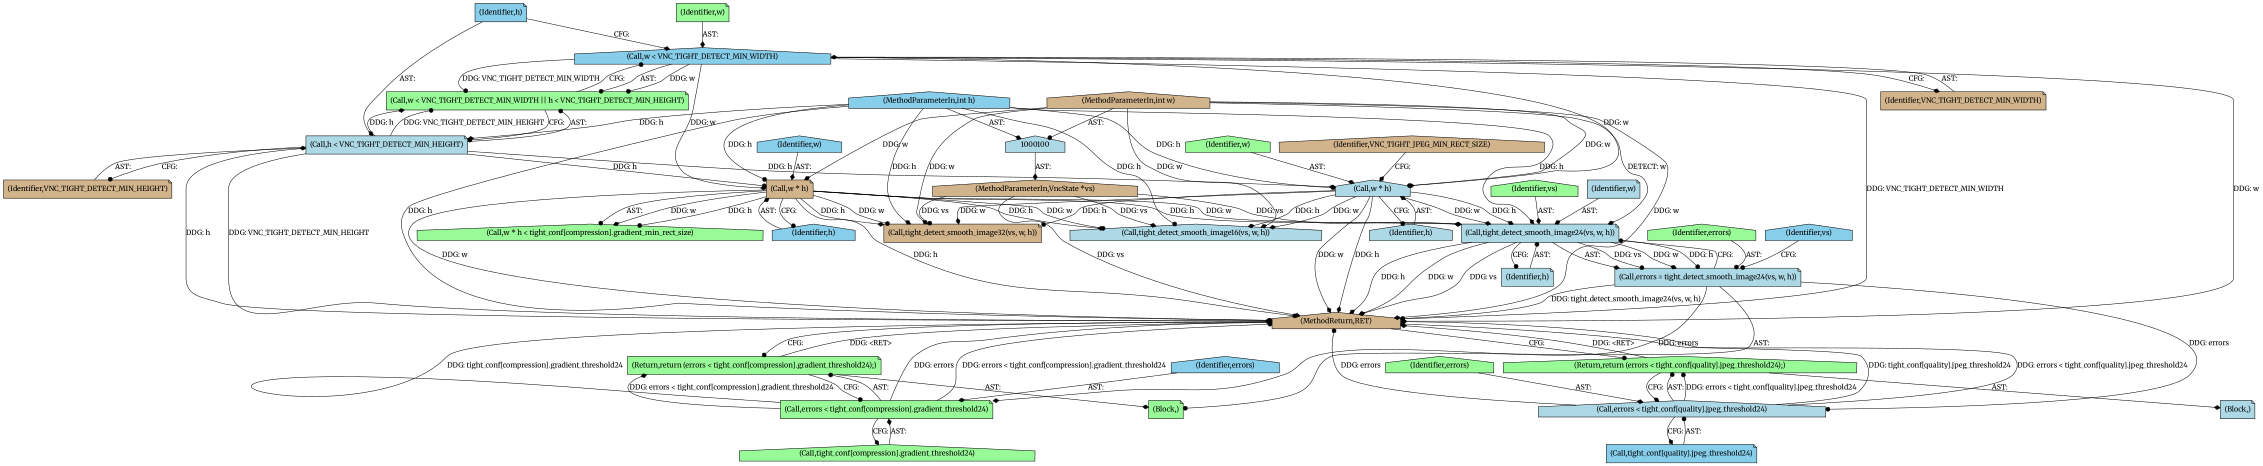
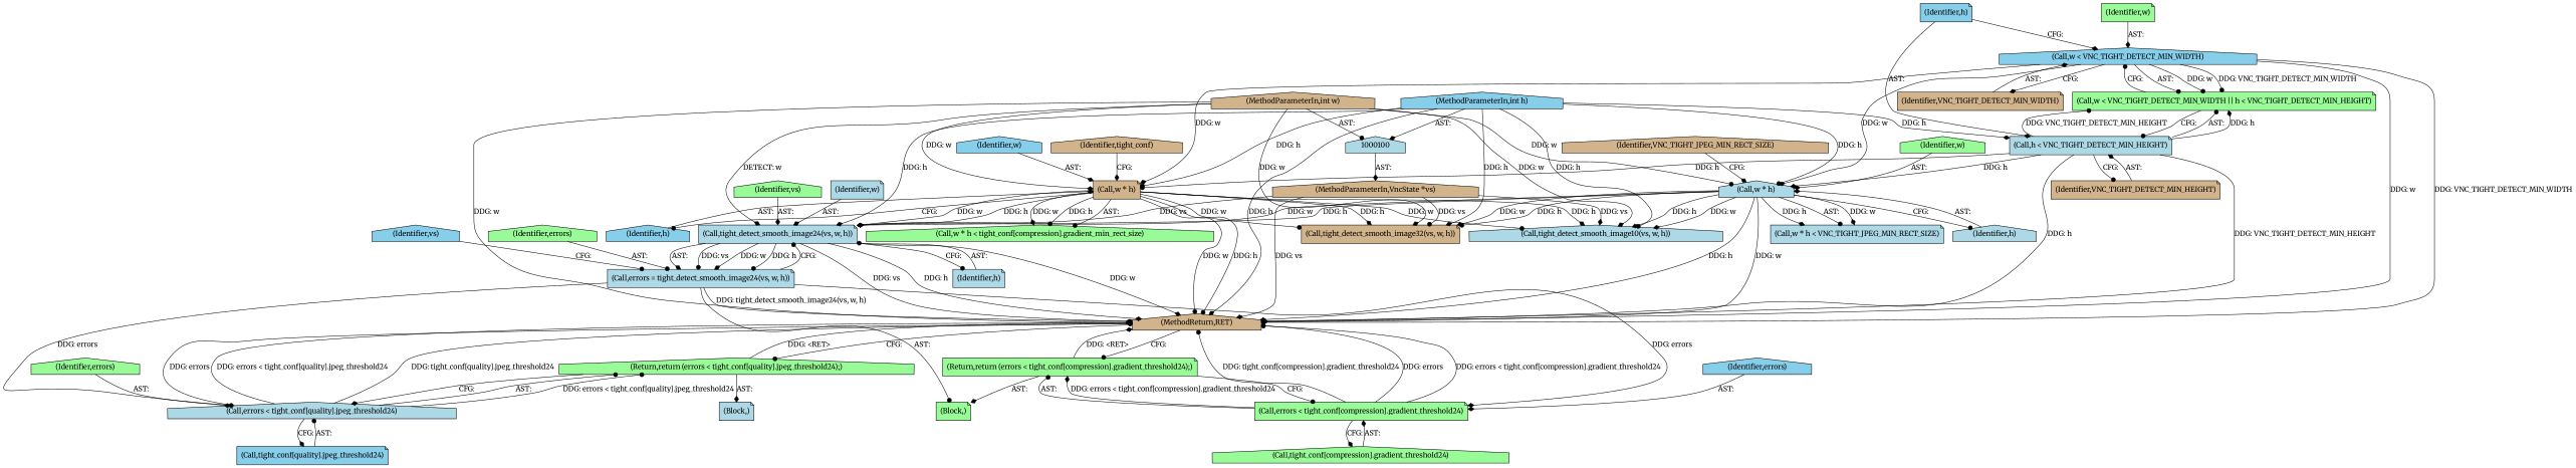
  digraph {
    fontname=Merriweather
    node [fillcolor=lightblue fontname=Merriweather shape=house style=filled]
    edge [arrowhead=diamond fontname=Merriweather]
    n1 [label="(Call,tight_detect_smooth_image24(vs, w, h))" shape=note]
    n2 [label="(Call,errors = tight_detect_smooth_image24(vs, w, h))" shape=note]
    n3 [label="(Identifier,h)" shape=note]
    n4 [fillcolor=tan label="(MethodReturn,RET)"]
    n5 [label="(Call,errors < tight_conf[quality].jpeg_threshold24)"]
    n6 [fillcolor=palegreen label="(Call,errors < tight_conf[compression].gradient_threshold24)" shape=note]
    n7 [fillcolor=palegreen label="(Block,)" shape=note]
    n8 [fillcolor=palegreen label="(Return,return (errors < tight_conf[quality].jpeg_threshold24);)"]
    n9 [fillcolor=palegreen label="(Return,return (errors < tight_conf[compression].gradient_threshold24);)" shape=note]
    n10 [fillcolor=tan label="(MethodParameterIn,VncState *vs)"]
    n11 [fillcolor=tan label="(Call,tight_detect_smooth_image32(vs, w, h))" shape=note]
-   n12 [label="(Call,tight_detect_smooth_image16(vs, w, h))"]
+   n12 [label="(Call,tight_detect_smooth_image10(vs, w, h))"]
    1000100
    n14 [fillcolor=tan label="(Call,w * h)" shape=note]
    n15 [fillcolor=skyblue label="(Identifier,h)"]
    n16 [fillcolor=palegreen label="(Call,w * h < tight_conf[compression].gradient_min_rect_size)"]
    n17 [fillcolor=skyblue label="(Call,w < VNC_TIGHT_DETECT_MIN_WIDTH)"]
    n18 [label="(Call,w * h)"]
    n19 [fillcolor=tan label="(Identifier,VNC_TIGHT_DETECT_MIN_WIDTH)" shape=note]
    n20 [fillcolor=palegreen label="(Call,w < VNC_TIGHT_DETECT_MIN_WIDTH || h < VNC_TIGHT_DETECT_MIN_HEIGHT)" shape=note]
    n21 [label="(Identifier,h)"]
+   n22 [label="(Call,w * h < VNC_TIGHT_JPEG_MIN_RECT_SIZE)" shape=note]
    n23 [label="(Call,h < VNC_TIGHT_DETECT_MIN_HEIGHT)" shape=note]
    n24 [fillcolor=tan label="(MethodParameterIn,int w)"]
    n25 [fillcolor=tan label="(Identifier,VNC_TIGHT_DETECT_MIN_HEIGHT)" shape=note]
    n26 [fillcolor=skyblue label="(MethodParameterIn,int h)"]
    n27 [fillcolor=skyblue label="(Call,tight_conf[quality].jpeg_threshold24)" shape=note]
    n28 [fillcolor=palegreen label="(Call,tight_conf[compression].gradient_threshold24)"]
    n29 [label="(Block,)" shape=note]
    n30 [fillcolor=palegreen label="(Identifier,w)"]
    n31 [fillcolor=palegreen label="(Identifier,errors)"]
    n32 [fillcolor=skyblue label="(Identifier,h)" shape=note]
    n33 [fillcolor=palegreen label="(Identifier,w)" shape=note]
    n34 [fillcolor=palegreen label="(Identifier,errors)"]
+   n35 [fillcolor=tan label="(Identifier,tight_conf)"]
    n36 [fillcolor=palegreen label="(Identifier,vs)"]
    n37 [label="(Identifier,w)" shape=note]
    n38 [fillcolor=skyblue label="(Identifier,vs)"]
    n39 [fillcolor=skyblue label="(Identifier,errors)"]
    n40 [fillcolor=skyblue label="(Identifier,w)"]
    n41 [fillcolor=tan label="(Identifier,VNC_TIGHT_JPEG_MIN_RECT_SIZE)"]
    n1 -> n2 [label="AST: "]
    n1 -> n2 [arrowhead=dot label="DDG: vs"]
    n1 -> n2 [label="DDG: w"]
    n1 -> n2 [arrowhead=dot label="DDG: h"]
    n1 -> n3 [arrowhead=dot label="CFG: "]
    n1 -> n4 [label="DDG: w"]
    n1 -> n4 [label="DDG: vs"]
    n1 -> n4 [label="DDG: h"]
    n2 -> n1 [arrowhead=dot label="CFG: "]
    n2 -> n4 [arrowhead=dot label="DDG: tight_detect_smooth_image24(vs, w, h)"]
    n2 -> n5 [arrowhead=dot label="DDG: errors"]
    n2 -> n6 [label="DDG: errors"]
    n2 -> n7 [arrowhead=dot label="AST: "]
    n3 -> n1 [arrowhead=dot label="AST: "]
    n4 -> n8 [arrowhead=dot label="CFG: "]
    n4 -> n9 [arrowhead=dot label="CFG: "]
    n5 -> n4 [arrowhead=dot label="DDG: tight_conf[quality].jpeg_threshold24"]
    n5 -> n4 [label="DDG: errors < tight_conf[quality].jpeg_threshold24"]
    n5 -> n4 [arrowhead=dot label="DDG: errors"]
    n5 -> n8 [arrowhead=dot label="AST: "]
    n5 -> n8 [arrowhead=dot label="DDG: errors < tight_conf[quality].jpeg_threshold24"]
    n5 -> n27 [label="CFG: "]
    n6 -> n4 [arrowhead=dot label="DDG: errors < tight_conf[compression].gradient_threshold24"]
    n6 -> n4 [arrowhead=dot label="DDG: tight_conf[compression].gradient_threshold24"]
    n6 -> n4 [arrowhead=dot label="DDG: errors"]
    n6 -> n9 [arrowhead=dot label="AST: "]
    n6 -> n9 [label="DDG: errors < tight_conf[compression].gradient_threshold24"]
    n6 -> n28 [label="CFG: "]
    n8 -> n4 [label="DDG: <RET>"]
    n8 -> n5 [label="CFG: "]
    n8 -> n29 [label="AST: "]
    n9 -> n4 [label="DDG: <RET>"]
    n9 -> n6 [arrowhead=dot label="CFG: "]
    n9 -> n7 [label="AST: "]
    n10 -> n1 [label="DDG: vs"]
    n10 -> n4 [label="DDG: vs"]
    n10 -> n11 [arrowhead=dot label="DDG: vs"]
    n10 -> n12 [label="DDG: vs"]
    1000100 -> n10 [label="AST: "]
    n14 -> n1 [label="DDG: w"]
    n14 -> n1 [label="DDG: h"]
    n14 -> n4 [arrowhead=dot label="DDG: h"]
    n14 -> n4 [arrowhead=dot label="DDG: w"]
    n14 -> n11 [arrowhead=dot label="DDG: w"]
    n14 -> n11 [label="DDG: h"]
    n14 -> n12 [arrowhead=dot label="DDG: w"]
    n14 -> n12 [label="DDG: h"]
    n14 -> n15 [arrowhead=dot label="CFG: "]
    n14 -> n16 [arrowhead=dot label="AST: "]
    n14 -> n16 [label="DDG: w"]
    n14 -> n16 [arrowhead=dot label="DDG: h"]
    n15 -> n14 [label="AST: "]
    n17 -> n4 [arrowhead=dot label="DDG: VNC_TIGHT_DETECT_MIN_WIDTH"]
    n17 -> n4 [label="DDG: w"]
    n17 -> n14 [label="DDG: w"]
    n17 -> n18 [label="DDG: w"]
    n17 -> n19 [label="CFG: "]
    n17 -> n20 [arrowhead=dot label="AST: "]
    n17 -> n20 [arrowhead=dot label="DDG: w"]
    n17 -> n20 [arrowhead=dot label="DDG: VNC_TIGHT_DETECT_MIN_WIDTH"]
    n18 -> n1 [label="DDG: w"]
    n18 -> n1 [label="DDG: h"]
    n18 -> n4 [label="DDG: w"]
    n18 -> n4 [label="DDG: h"]
    n18 -> n11 [label="DDG: w"]
    n18 -> n11 [arrowhead=dot label="DDG: h"]
    n18 -> n12 [label="DDG: w"]
    n18 -> n12 [label="DDG: h"]
    n18 -> n21 [arrowhead=dot label="CFG: "]
+   n18 -> n22 [arrowhead=dot label="AST: "]
+   n18 -> n22 [label="DDG: w"]
+   n18 -> n22 [label="DDG: h"]
    n19 -> n17 [label="AST: "]
    n20 -> n17 [arrowhead=dot label="CFG: "]
    n20 -> n23 [arrowhead=dot label="CFG: "]
    n21 -> n18 [label="AST: "]
    n23 -> n4 [arrowhead=dot label="DDG: h"]
    n23 -> n4 [label="DDG: VNC_TIGHT_DETECT_MIN_HEIGHT"]
    n23 -> n14 [arrowhead=dot label="DDG: h"]
    n23 -> n18 [label="DDG: h"]
    n23 -> n20 [arrowhead=dot label="AST: "]
    n23 -> n20 [label="DDG: h"]
    n23 -> n20 [arrowhead=dot label="DDG: VNC_TIGHT_DETECT_MIN_HEIGHT"]
    n23 -> n25 [arrowhead=dot label="CFG: "]
    n24 -> n1 [label="DETECT: w"]
    n24 -> n4 [label="DDG: w"]
    n24 -> n11 [label="DDG: w"]
    n24 -> n12 [label="DDG: w"]
    n24 -> 1000100 [arrowhead=dot label="AST: "]
    n24 -> n14 [label="DDG: w"]
    n24 -> n18 [arrowhead=dot label="DDG: w"]
    n25 -> n23 [label="AST: "]
    n26 -> n1 [label="DDG: h"]
    n26 -> n4 [label="DDG: h"]
    n26 -> n11 [label="DDG: h"]
    n26 -> n12 [arrowhead=dot label="DDG: h"]
    n26 -> 1000100 [label="AST: "]
    n26 -> n14 [arrowhead=dot label="DDG: h"]
    n26 -> n18 [arrowhead=dot label="DDG: h"]
    n26 -> n23 [label="DDG: h"]
    n27 -> n5 [arrowhead=dot label="AST: "]
    n28 -> n6 [label="AST: "]
    n30 -> n18 [label="AST: "]
    n31 -> n5 [label="AST: "]
    n32 -> n17 [label="CFG: "]
    n32 -> n23 [label="AST: "]
    n33 -> n17 [label="AST: "]
    n34 -> n2 [arrowhead=dot label="AST: "]
+   n35 -> n14 [label="CFG: "]
    n36 -> n1 [label="AST: "]
    n37 -> n1 [label="AST: "]
    n38 -> n2 [arrowhead=dot label="CFG: "]
    n39 -> n6 [label="AST: "]
    n40 -> n14 [label="AST: "]
    n41 -> n18 [label="CFG: "]
  }
